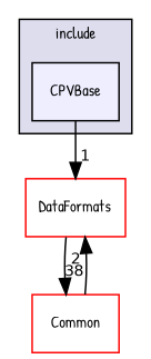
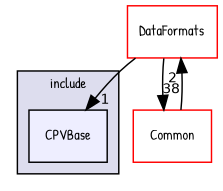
  digraph {
    compound=true
    fontname="Patrick Hand"
    node [fontname="Patrick Hand" fontsize=10 shape=box color=red]
    edge [fontname="Patrick Hand" labeldistance=1.5 labelfontname=Helvetica labelfontsize=10]
    n1 [fillcolor="#eeeeff" label=CPVBase pencolor=black style=filled color=""]
    n2 [label=DataFormats]
    n3 [label=Common]
    subgraph cluster_1 {
      bgcolor="#ddddee"
      fontsize=10
      label=include
      pencolor=black
      n1
    }
-   n1 -> n2 [headlabel=1]
+   n2 -> n1 [headlabel=1]
    n2 -> n3 [headlabel=38]
    n3 -> n2 [headlabel=2]
  }
